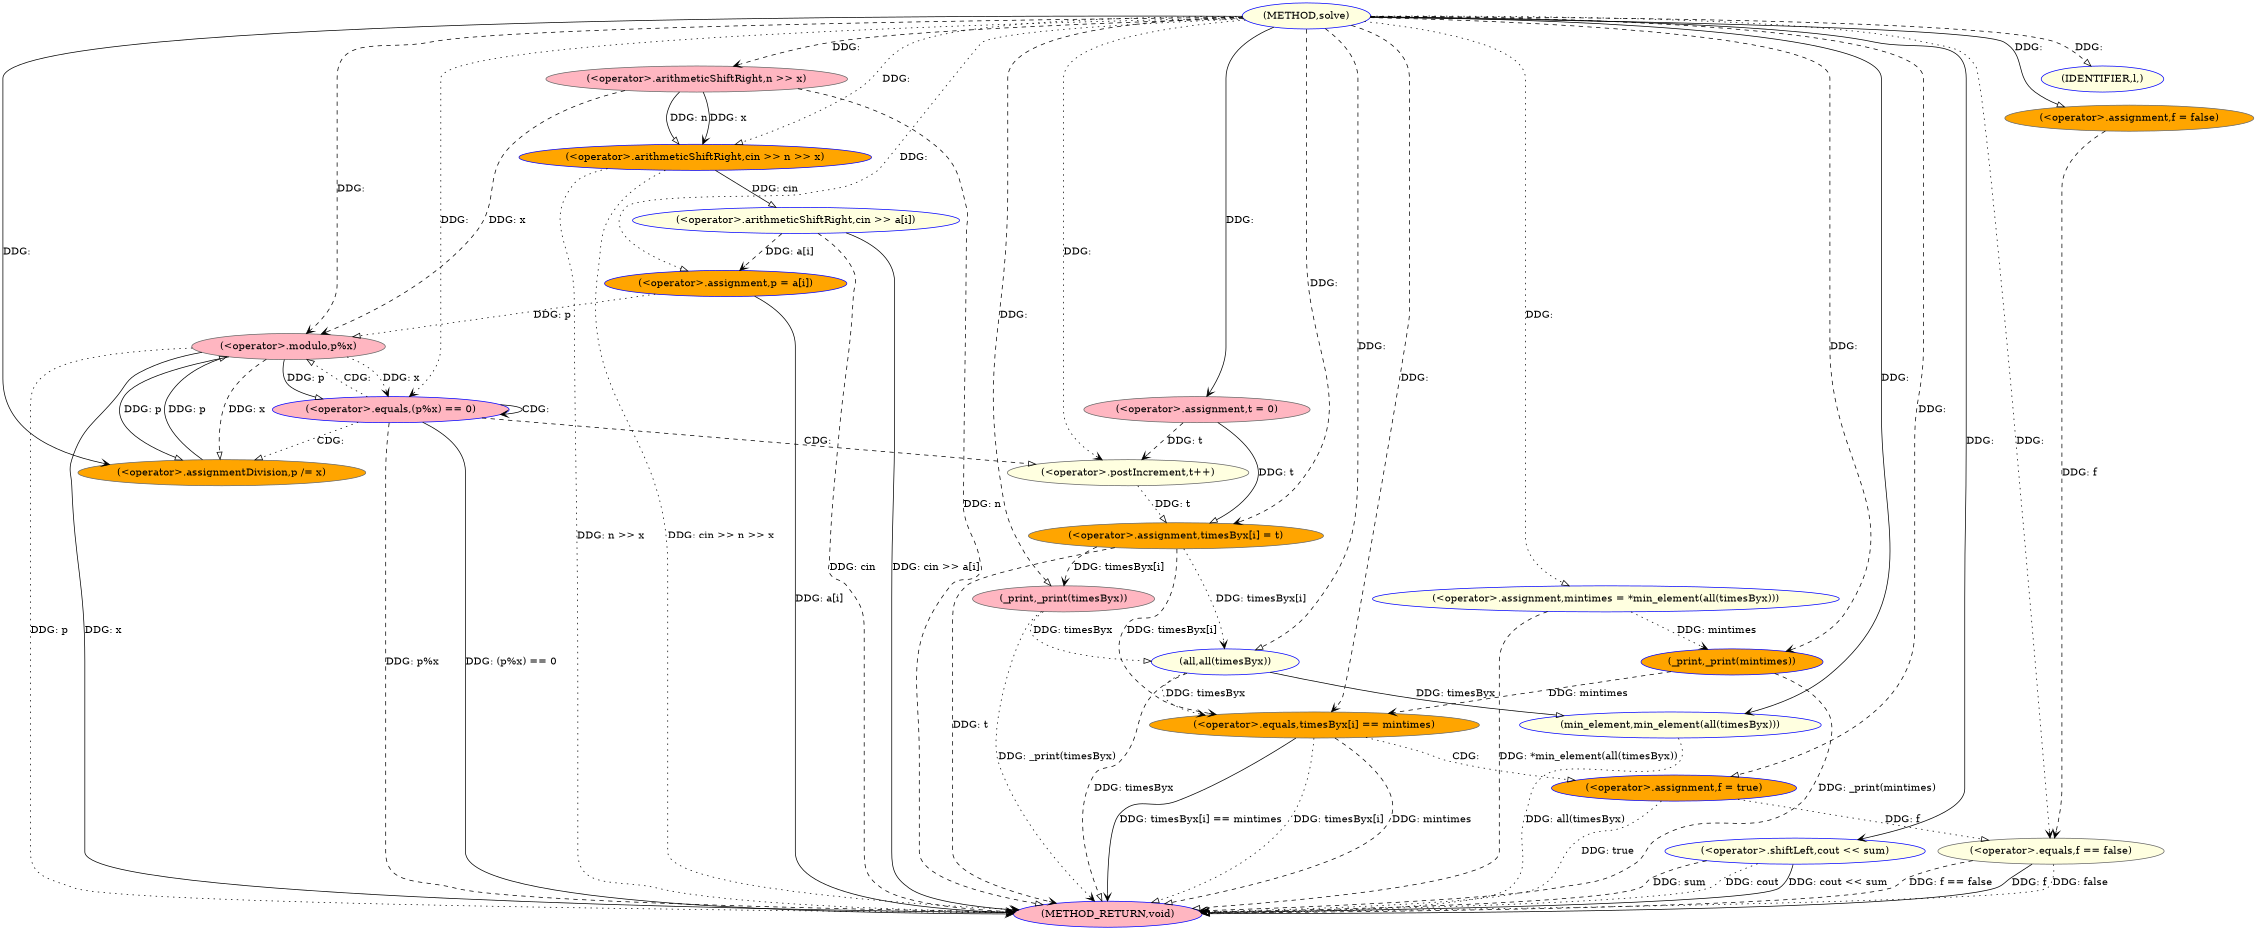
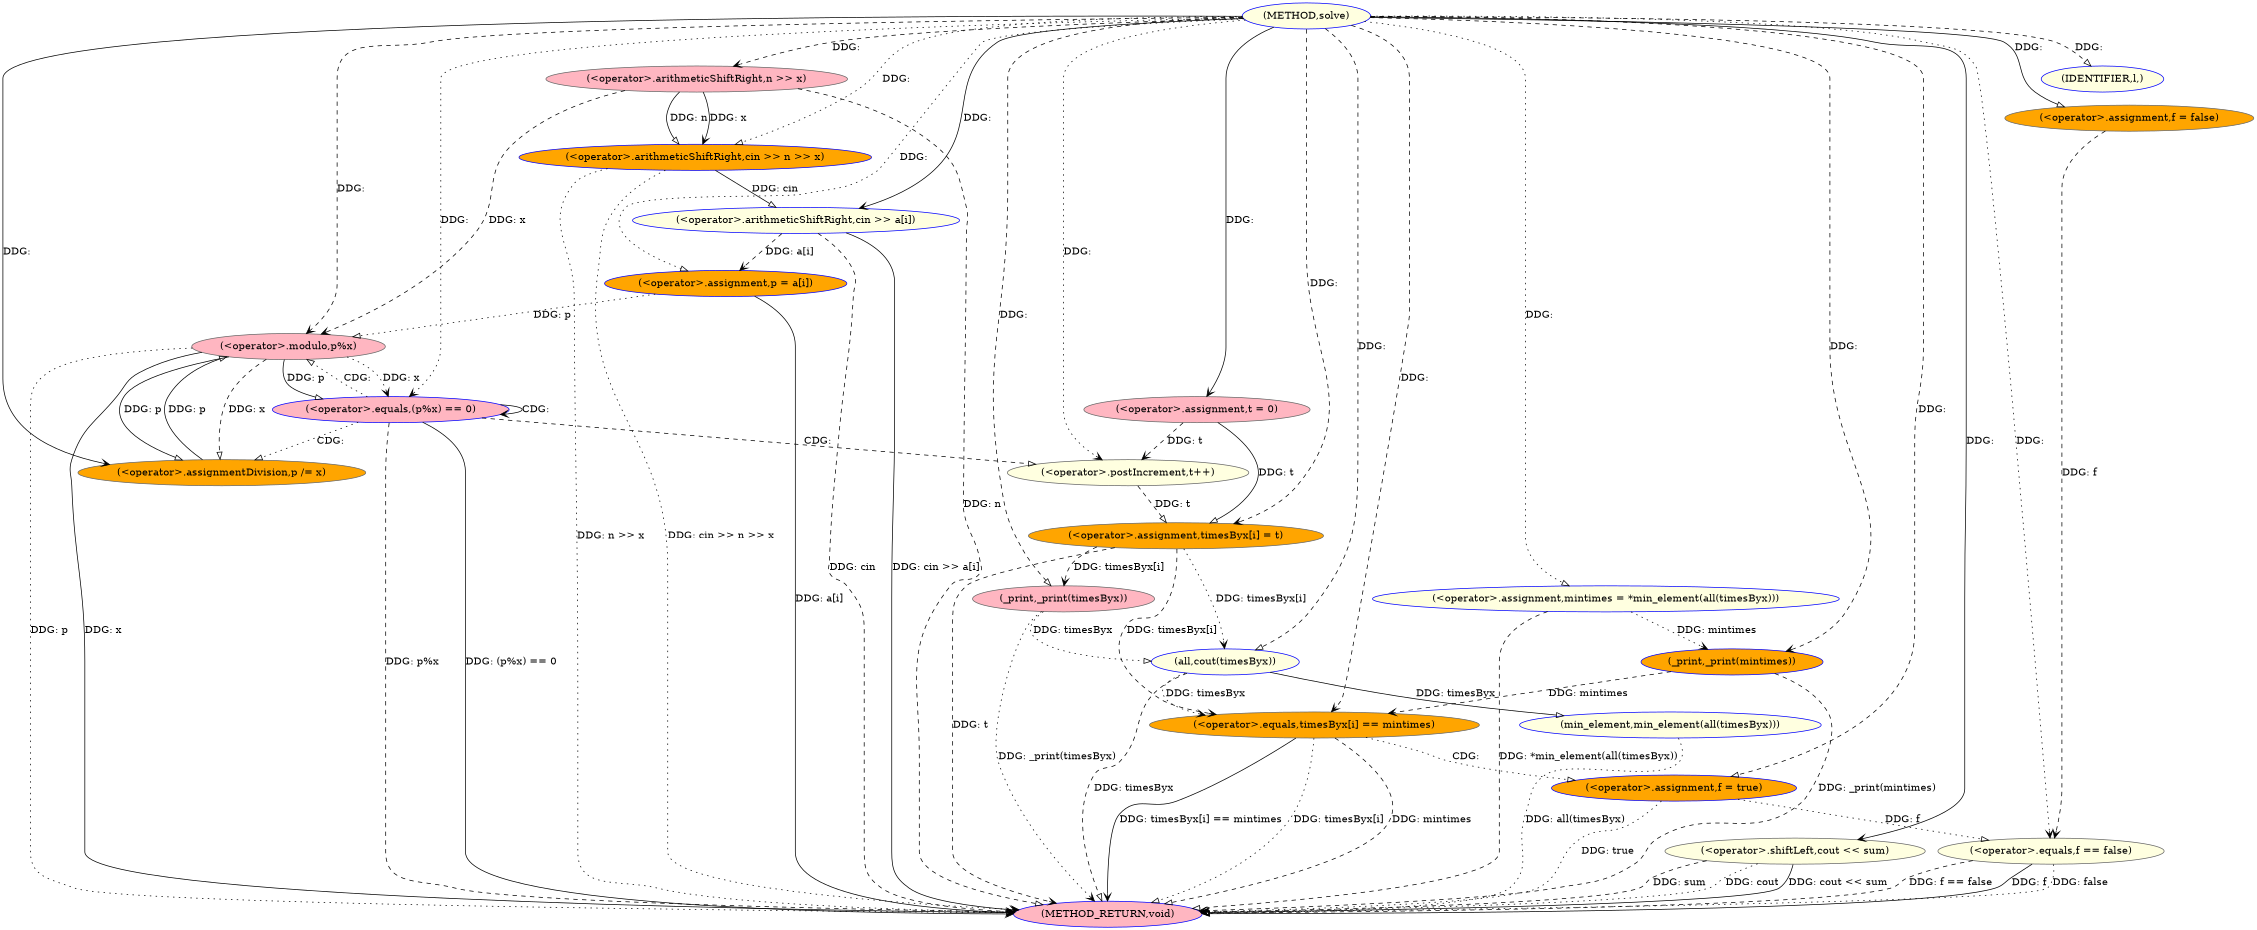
  digraph {
    node [color=blue fillcolor=lightyellow style=filled]
    edge [arrowhead=vee style=dashed]
    n1 [label="(METHOD,solve)"]
    n2 [fillcolor=orange label="(<operator>.arithmeticShiftRight,cin >> n >> x)"]
    n3 [label="(<operator>.arithmeticShiftRight,cin >> a[i])"]
    n4 [color=gray40 fillcolor=orange label="(<operator>.assignment,f = false)"]
    n5 [label="(IDENTIFIER,l,)"]
    n6 [color=gray40 fillcolor=lightpink label="(_print,_print(timesByx))"]
    n7 [label="(<operator>.assignment,mintimes = *min_element(all(timesByx)))"]
    n8 [fillcolor=orange label="(_print,_print(mintimes))"]
-   n9 [label="(<operator>.shiftLeft,cout << sum)"]
+   n9 [color=gray40 label="(<operator>.shiftLeft,cout << sum)"]
    n10 [color=gray40 fillcolor=lightpink label="(<operator>.assignment,t = 0)"]
    n11 [fillcolor=orange label="(<operator>.assignment,p = a[i])"]
    n12 [color=gray40 fillcolor=orange label="(<operator>.assignment,timesByx[i] = t)"]
    n13 [color=gray40 fillcolor=lightpink label="(<operator>.arithmeticShiftRight,n >> x)"]
    n14 [fillcolor=lightpink label="(<operator>.equals,(p%x) == 0)"]
    n15 [color=gray40 fillcolor=orange label="(<operator>.equals,timesByx[i] == mintimes)"]
    n16 [fillcolor=orange label="(<operator>.assignment,f = true)"]
    n17 [color=gray40 label="(<operator>.equals,f == false)"]
    n18 [color=gray40 fillcolor=orange label="(<operator>.assignmentDivision,p /= x)"]
    n19 [color=gray40 label="(<operator>.postIncrement,t++)"]
    n20 [color=gray40 fillcolor=lightpink label="(<operator>.modulo,p%x)"]
-   n21 [label="(all,all(timesByx))"]
+   n21 [label="(all,cout(timesByx))"]
    n22 [fillcolor=lightpink label="(METHOD_RETURN,void)"]
    n23 [label="(min_element,min_element(all(timesByx)))"]
    n1 -> n2 [arrowhead=onormal label="DDG: " style=dotted]
-   n1 -> n23 [label="DDG: " style=solid]
+   n1 -> n3 [label="DDG: " style=solid]
    n1 -> n4 [arrowhead=onormal label="DDG: " style=solid]
    n1 -> n5 [arrowhead=onormal label="DDG: "]
    n1 -> n6 [arrowhead=onormal label="DDG: "]
    n1 -> n7 [arrowhead=onormal label="DDG: " style=dotted]
    n1 -> n8 [label="DDG: "]
    n1 -> n9 [label="DDG: " style=solid]
    n1 -> n10 [label="DDG: " style=solid]
    n1 -> n11 [arrowhead=onormal label="DDG: " style=dotted]
    n1 -> n12 [label="DDG: "]
    n1 -> n13 [label="DDG: "]
    n1 -> n14 [label="DDG: " style=dotted]
    n1 -> n15 [label="DDG: "]
    n1 -> n16 [arrowhead=onormal label="DDG: "]
    n1 -> n17 [label="DDG: " style=dotted]
    n1 -> n18 [label="DDG: " style=solid]
    n1 -> n19 [label="DDG: " style=dotted]
    n1 -> n20 [label="DDG: "]
    n1 -> n21 [arrowhead=onormal label="DDG: "]
    n2 -> n3 [arrowhead=onormal label="DDG: cin" style=solid]
    n2 -> n22 [arrowhead=onormal label="DDG: n >> x" style=dotted]
    n2 -> n22 [label="DDG: cin >> n >> x" style=dotted]
    n3 -> n11 [label="DDG: a[i]"]
    n3 -> n22 [label="DDG: cin"]
    n3 -> n22 [label="DDG: cin >> a[i]" style=solid]
    n4 -> n17 [label="DDG: f"]
    n6 -> n21 [arrowhead=onormal label="DDG: timesByx" style=dotted]
    n6 -> n22 [label="DDG: _print(timesByx)" style=dotted]
    n7 -> n8 [label="DDG: mintimes" style=dotted]
    n7 -> n22 [arrowhead=onormal label="DDG: *min_element(all(timesByx))"]
    n8 -> n15 [label="DDG: mintimes"]
    n8 -> n22 [label="DDG: _print(mintimes)"]
    n9 -> n22 [label="DDG: cout" style=dotted]
    n9 -> n22 [arrowhead=onormal label="DDG: cout << sum" style=solid]
    n9 -> n22 [label="DDG: sum"]
    n10 -> n12 [arrowhead=onormal label="DDG: t" style=solid]
    n10 -> n19 [label="DDG: t"]
    n11 -> n20 [arrowhead=onormal label="DDG: p" style=dotted]
    n11 -> n22 [label="DDG: a[i]" style=solid]
    n12 -> n6 [label="DDG: timesByx[i]"]
    n12 -> n15 [label="DDG: timesByx[i]"]
    n12 -> n21 [label="DDG: timesByx[i]" style=dotted]
    n12 -> n22 [label="DDG: t"]
    n13 -> n2 [arrowhead=onormal label="DDG: n" style=solid]
    n13 -> n2 [label="DDG: x" style=solid]
    n13 -> n20 [label="DDG: x"]
    n13 -> n22 [arrowhead=onormal label="DDG: n"]
    n14 -> n14 [label="CDG: " style=solid]
    n14 -> n18 [arrowhead=onormal label="CDG: " style=dotted]
    n14 -> n19 [arrowhead=onormal label="CDG: "]
    n14 -> n20 [arrowhead=onormal label="CDG: " style=dotted]
    n14 -> n22 [label="DDG: p%x"]
    n14 -> n22 [label="DDG: (p%x) == 0" style=solid]
    n15 -> n16 [arrowhead=onormal label="CDG: " style=dotted]
    n15 -> n22 [arrowhead=onormal label="DDG: timesByx[i]" style=dotted]
    n15 -> n22 [arrowhead=onormal label="DDG: mintimes"]
    n15 -> n22 [label="DDG: timesByx[i] == mintimes" style=solid]
    n16 -> n17 [arrowhead=onormal label="DDG: f" style=dotted]
    n16 -> n22 [label="DDG: true" style=dotted]
    n17 -> n22 [arrowhead=onormal label="DDG: f" style=solid]
    n17 -> n22 [arrowhead=onormal label="DDG: false" style=dotted]
    n17 -> n22 [arrowhead=onormal label="DDG: f == false"]
    n18 -> n20 [arrowhead=onormal label="DDG: p" style=solid]
-   n19 -> n12 [arrowhead=onormal label="DDG: t" style=dotted]
+   n19 -> n12 [arrowhead=onormal label="DDG: t"]
    n20 -> n14 [label="DDG: x" style=dotted]
    n20 -> n14 [arrowhead=onormal label="DDG: p" style=solid]
    n20 -> n18 [arrowhead=onormal label="DDG: x"]
    n20 -> n18 [arrowhead=onormal label="DDG: p" style=solid]
    n20 -> n22 [arrowhead=onormal label="DDG: p" style=dotted]
    n20 -> n22 [arrowhead=onormal label="DDG: x" style=solid]
    n21 -> n15 [label="DDG: timesByx" style=dotted]
    n21 -> n22 [arrowhead=onormal label="DDG: timesByx"]
    n21 -> n23 [arrowhead=onormal label="DDG: timesByx" style=solid]
    n23 -> n22 [arrowhead=onormal label="DDG: all(timesByx)" style=dotted]
  }
